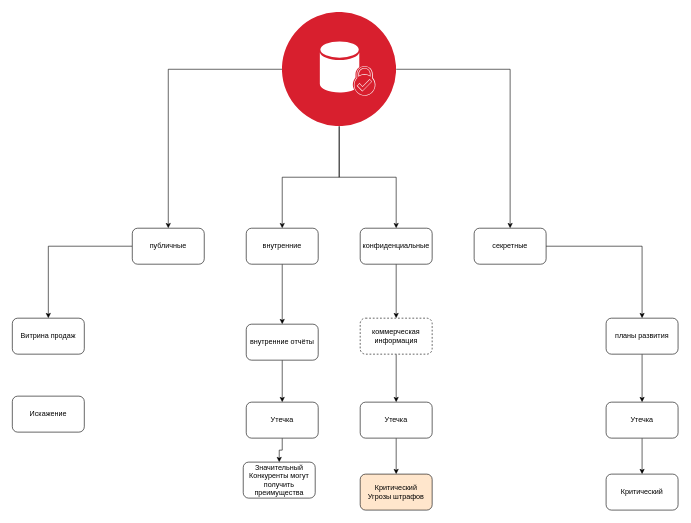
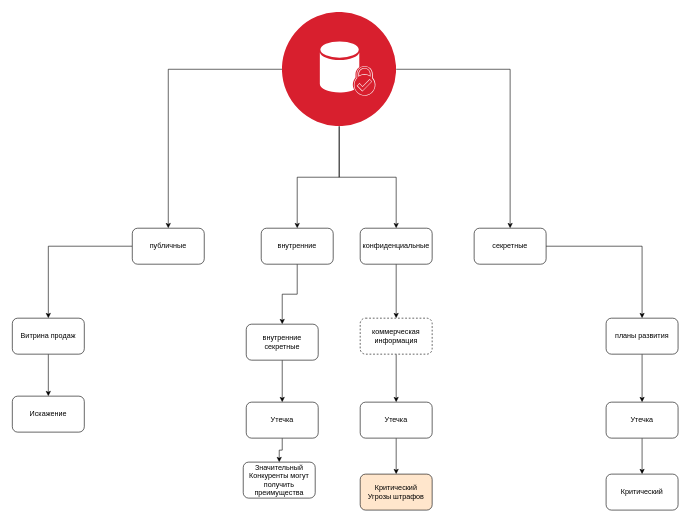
  <mxCell id="0" />
  <mxCell id="1" parent="0" />
  <mxCell id="2" style="edgeStyle=orthogonalEdgeStyle;rounded=0;orthogonalLoop=1;jettySize=auto;html=1;entryX=0.5;entryY=0;entryDx=0;entryDy=0;" edge="1" parent="1" source="6" target="8"><mxGeometry relative="1" as="geometry" /></mxCell>
  <mxCell id="3" style="edgeStyle=orthogonalEdgeStyle;rounded=0;orthogonalLoop=1;jettySize=auto;html=1;entryX=0.5;entryY=0;entryDx=0;entryDy=0;" edge="1" parent="1" source="6" target="10"><mxGeometry relative="1" as="geometry" /></mxCell>
  <mxCell id="4" style="edgeStyle=orthogonalEdgeStyle;rounded=0;orthogonalLoop=1;jettySize=auto;html=1;entryX=0.5;entryY=0;entryDx=0;entryDy=0;" edge="1" parent="1" source="6" target="12"><mxGeometry relative="1" as="geometry" /></mxCell>
  <mxCell id="5" style="edgeStyle=orthogonalEdgeStyle;rounded=0;orthogonalLoop=1;jettySize=auto;html=1;entryX=0.5;entryY=0;entryDx=0;entryDy=0;" edge="1" parent="1" source="6" target="14"><mxGeometry relative="1" as="geometry" /></mxCell>
  <mxCell id="6" value="" style="image;aspect=fixed;perimeter=ellipsePerimeter;html=1;align=center;shadow=0;dashed=0;fontColor=#4277BB;labelBackgroundColor=default;fontSize=12;spacingTop=3;image=img/lib/ibm/security/data_security.svg;" vertex="1" parent="1"><mxGeometry x="470" y="20" width="190" height="190" as="geometry" /></mxCell>
  <mxCell id="7" style="edgeStyle=orthogonalEdgeStyle;rounded=0;orthogonalLoop=1;jettySize=auto;html=1;entryX=0.5;entryY=0;entryDx=0;entryDy=0;" edge="1" parent="1" source="8" target="16"><mxGeometry relative="1" as="geometry" /></mxCell>
  <mxCell id="8" value="публичные" style="rounded=1;whiteSpace=wrap;html=1;" vertex="1" parent="1"><mxGeometry x="220" y="380" width="120" height="60" as="geometry" /></mxCell>
  <mxCell id="9" style="edgeStyle=orthogonalEdgeStyle;rounded=0;orthogonalLoop=1;jettySize=auto;html=1;entryX=0.5;entryY=0;entryDx=0;entryDy=0;" edge="1" parent="1" source="10" target="18"><mxGeometry relative="1" as="geometry" /></mxCell>
- <mxCell id="10" value="внутренние" style="rounded=1;whiteSpace=wrap;html=1;" vertex="1" parent="1"><mxGeometry x="410" y="380" width="120" height="60" as="geometry" /></mxCell>
+ <mxCell id="10" value="внутренние" style="rounded=1;whiteSpace=wrap;html=1;" vertex="1" parent="1"><mxGeometry x="435" y="380" width="120" height="60" as="geometry" /></mxCell>
  <mxCell id="11" style="edgeStyle=orthogonalEdgeStyle;rounded=0;orthogonalLoop=1;jettySize=auto;html=1;entryX=0.5;entryY=0;entryDx=0;entryDy=0;" edge="1" parent="1" source="12" target="20"><mxGeometry relative="1" as="geometry" /></mxCell>
  <mxCell id="12" value="конфиденциальные" style="rounded=1;whiteSpace=wrap;html=1;" vertex="1" parent="1"><mxGeometry x="600" y="380" width="120" height="60" as="geometry" /></mxCell>
  <mxCell id="13" style="edgeStyle=orthogonalEdgeStyle;rounded=0;orthogonalLoop=1;jettySize=auto;html=1;entryX=0.5;entryY=0;entryDx=0;entryDy=0;" edge="1" parent="1" source="14" target="22"><mxGeometry relative="1" as="geometry" /></mxCell>
  <mxCell id="14" value="секретные" style="rounded=1;whiteSpace=wrap;html=1;" vertex="1" parent="1"><mxGeometry x="790" y="380" width="120" height="60" as="geometry" /></mxCell>
+ <mxCell id="15" style="edgeStyle=orthogonalEdgeStyle;rounded=0;orthogonalLoop=1;jettySize=auto;html=1;" edge="1" parent="1" source="16" target="23"><mxGeometry relative="1" as="geometry" /></mxCell>
  <mxCell id="16" value="Витрина продаж" style="rounded=1;whiteSpace=wrap;html=1;" vertex="1" parent="1"><mxGeometry x="20" y="530" width="120" height="60" as="geometry" /></mxCell>
  <mxCell id="17" style="edgeStyle=orthogonalEdgeStyle;rounded=0;orthogonalLoop=1;jettySize=auto;html=1;entryX=0.5;entryY=0;entryDx=0;entryDy=0;" edge="1" parent="1" source="18" target="25"><mxGeometry relative="1" as="geometry" /></mxCell>
- <mxCell id="18" value="внутренние отчёты" style="rounded=1;whiteSpace=wrap;html=1;" vertex="1" parent="1"><mxGeometry x="410" y="540" width="120" height="60" as="geometry" /></mxCell>
+ <mxCell id="18" value="внутренние секретные" style="rounded=1;whiteSpace=wrap;html=1;" vertex="1" parent="1"><mxGeometry x="410" y="540" width="120" height="60" as="geometry" /></mxCell>
  <mxCell id="19" style="edgeStyle=orthogonalEdgeStyle;rounded=0;orthogonalLoop=1;jettySize=auto;html=1;entryX=0.5;entryY=0;entryDx=0;entryDy=0;" edge="1" parent="1" source="20" target="28"><mxGeometry relative="1" as="geometry" /></mxCell>
  <mxCell id="20" value="коммерческая информация" style="rounded=1;whiteSpace=wrap;html=1;dashed=1;" vertex="1" parent="1"><mxGeometry x="600" y="530" width="120" height="60" as="geometry" /></mxCell>
  <mxCell id="21" style="edgeStyle=orthogonalEdgeStyle;rounded=0;orthogonalLoop=1;jettySize=auto;html=1;entryX=0.5;entryY=0;entryDx=0;entryDy=0;" edge="1" parent="1" source="22" target="31"><mxGeometry relative="1" as="geometry" /></mxCell>
  <mxCell id="22" value="планы развития" style="rounded=1;whiteSpace=wrap;html=1;" vertex="1" parent="1"><mxGeometry x="1010" y="530" width="120" height="60" as="geometry" /></mxCell>
  <mxCell id="23" value="Искажение" style="rounded=1;whiteSpace=wrap;html=1;" vertex="1" parent="1"><mxGeometry x="20" y="660" width="120" height="60" as="geometry" /></mxCell>
  <mxCell id="24" style="edgeStyle=orthogonalEdgeStyle;rounded=0;orthogonalLoop=1;jettySize=auto;html=1;entryX=0.5;entryY=0;entryDx=0;entryDy=0;" edge="1" parent="1" source="25" target="26"><mxGeometry relative="1" as="geometry" /></mxCell>
  <mxCell id="25" value="Утечка" style="rounded=1;whiteSpace=wrap;html=1;" vertex="1" parent="1"><mxGeometry x="410" y="670" width="120" height="60" as="geometry" /></mxCell>
  <mxCell id="26" value="Значительный&lt;br&gt;Конкуренты могут получить преимущества" style="rounded=1;whiteSpace=wrap;html=1;" vertex="1" parent="1"><mxGeometry x="405" y="770" width="120" height="60" as="geometry" /></mxCell>
  <mxCell id="27" style="edgeStyle=orthogonalEdgeStyle;rounded=0;orthogonalLoop=1;jettySize=auto;html=1;entryX=0.5;entryY=0;entryDx=0;entryDy=0;" edge="1" parent="1" source="28" target="29"><mxGeometry relative="1" as="geometry" /></mxCell>
  <mxCell id="28" value="Утечка" style="rounded=1;whiteSpace=wrap;html=1;" vertex="1" parent="1"><mxGeometry x="600" y="670" width="120" height="60" as="geometry" /></mxCell>
  <mxCell id="29" value="Критический&lt;br&gt;Угрозы штрафов" style="rounded=1;whiteSpace=wrap;html=1;fillColor=#ffe6cc;" vertex="1" parent="1"><mxGeometry x="600" y="790" width="120" height="60" as="geometry" /></mxCell>
  <mxCell id="30" style="edgeStyle=orthogonalEdgeStyle;rounded=0;orthogonalLoop=1;jettySize=auto;html=1;entryX=0.5;entryY=0;entryDx=0;entryDy=0;" edge="1" parent="1" source="31" target="32"><mxGeometry relative="1" as="geometry" /></mxCell>
  <mxCell id="31" value="Утечка" style="rounded=1;whiteSpace=wrap;html=1;" vertex="1" parent="1"><mxGeometry x="1010" y="670" width="120" height="60" as="geometry" /></mxCell>
  <mxCell id="32" value="Критический" style="rounded=1;whiteSpace=wrap;html=1;" vertex="1" parent="1"><mxGeometry x="1010" y="790" width="120" height="60" as="geometry" /></mxCell>
